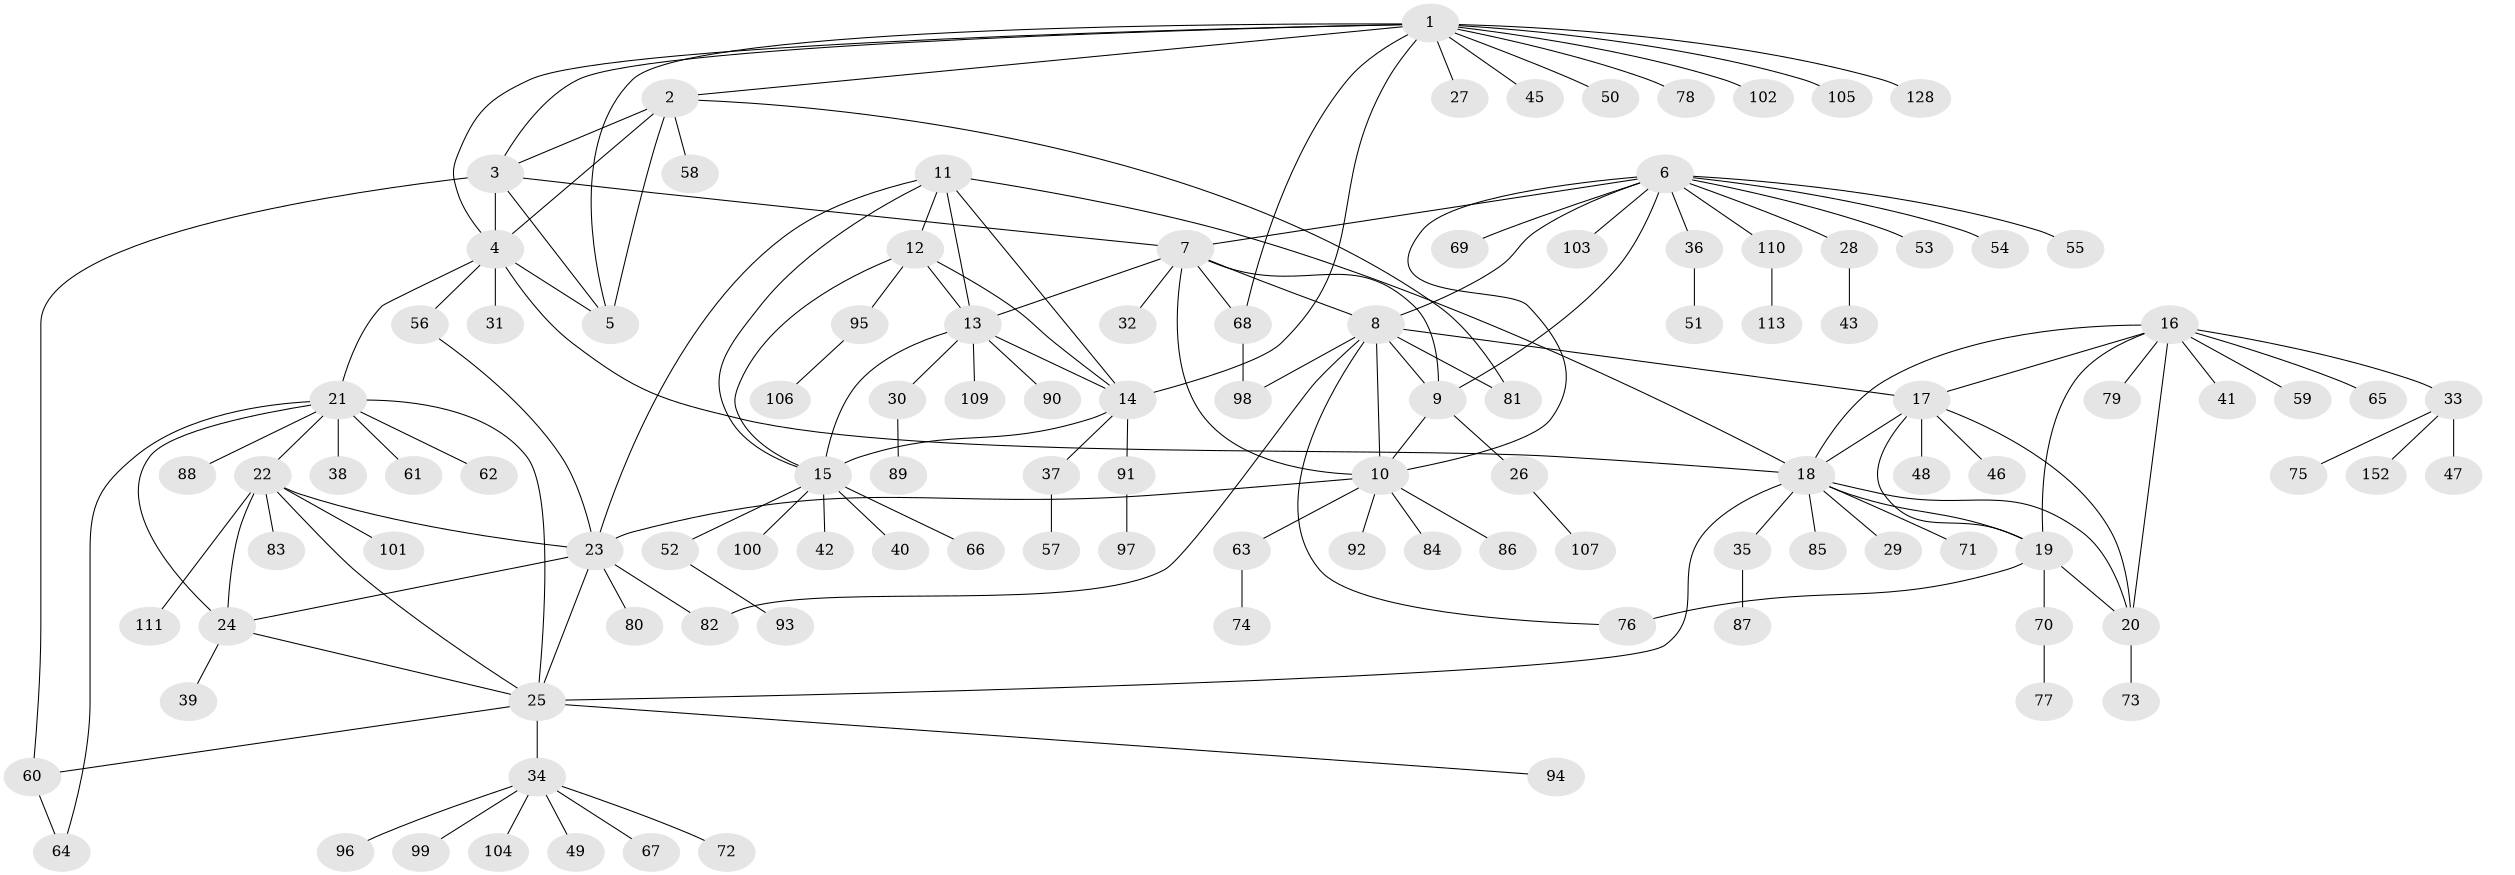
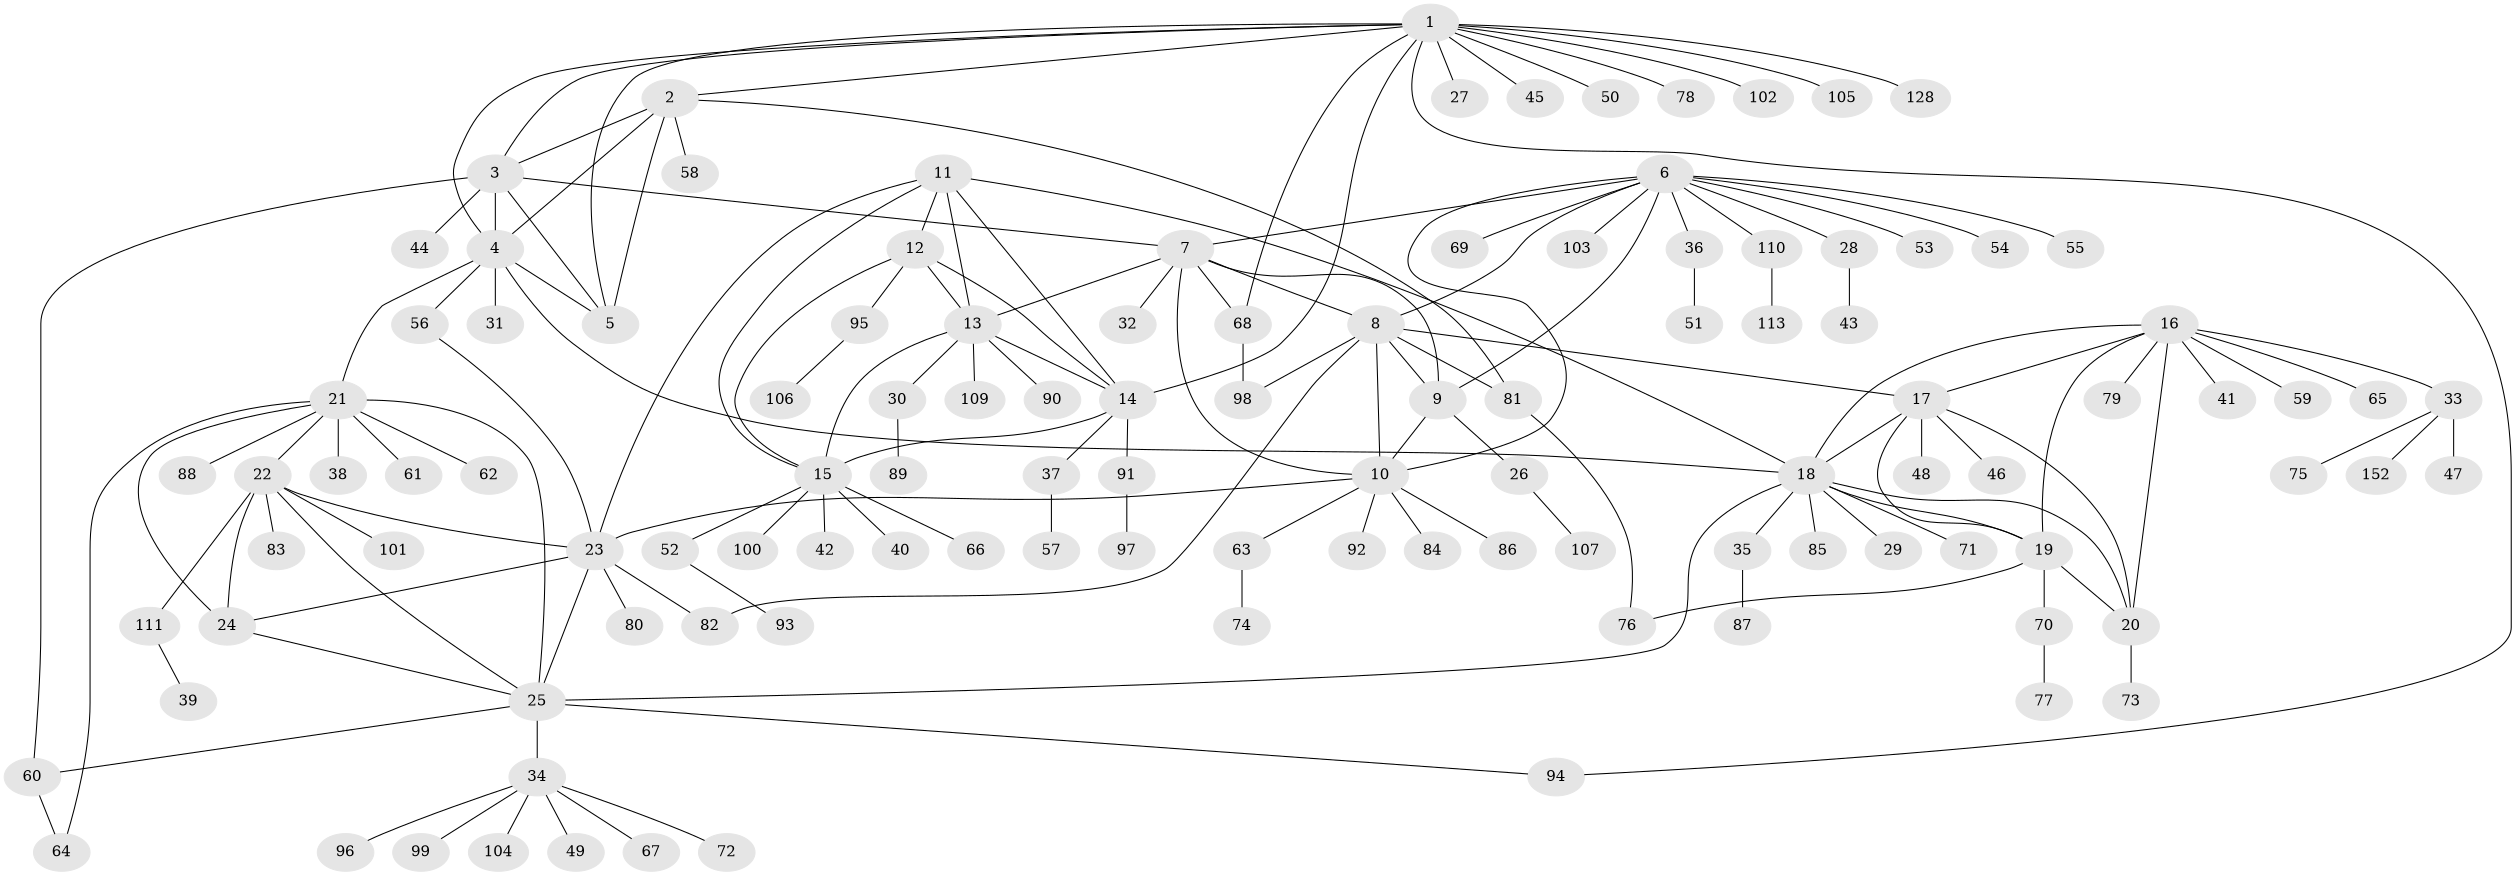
  graph {
    node [color=gray90 style=filled]
    1
    2
    3
    4
    5
    14
    27
    45
    50
    68
    78
    94
    102
    105
    n15 [label=128]
    58
    81
    7
+   44
    60
    18
    21
    31
    56
    15
    37
    91
    98
    8
    9
    10
    13
    32
    64
    19
    20
    25
    29
    35
    71
    85
    22
    24
    38
    61
    62
    88
    23
    6
    28
    36
    53
    54
    55
    69
    103
    110
    17
    76
    82
    26
    63
    84
    86
    92
    43
    51
    113
    30
    90
    109
    46
    48
    107
    80
    34
    49
    67
    72
    96
    99
    104
    74
    11
    12
    95
    40
    42
    52
    66
    100
    106
    89
    57
    97
    93
    16
    33
    41
    59
    65
    79
    70
    73
    47
    75
    n107 [label=152]
    87
    77
    83
    101
    111
    39
    1 -- 2
    1 -- 3
    1 -- 4
    1 -- 5
    1 -- 14
    1 -- 27
    1 -- 45
    1 -- 50
    1 -- 68
    1 -- 78
+   1 -- 94
    1 -- 102
    1 -- 105
    1 -- n15
    2 -- 3
    2 -- 4
    2 -- 5
    2 -- 58
    2 -- 81
    3 -- 4
    3 -- 5
    3 -- 7
+   3 -- 44
    3 -- 60
    4 -- 5
    4 -- 18
    4 -- 21
    4 -- 31
    4 -- 56
    14 -- 15
    14 -- 37
    14 -- 91
    68 -- 98
    7 -- 68
    7 -- 8
    7 -- 9
    7 -- 10
    7 -- 13
    7 -- 32
    60 -- 64
    18 -- 19
    18 -- 20
    18 -- 25
    18 -- 29
    18 -- 35
    18 -- 71
    18 -- 85
    21 -- 64
    21 -- 25
    21 -- 22
    21 -- 24
    21 -- 38
    21 -- 61
    21 -- 62
    21 -- 88
    56 -- 23
    15 -- 40
    15 -- 42
    15 -- 52
    15 -- 66
    15 -- 100
    37 -- 57
    91 -- 97
    8 -- 81
    8 -- 98
    8 -- 9
    8 -- 10
    8 -- 17
-   8 -- 76
+   81 -- 76
    8 -- 82
    9 -- 10
    9 -- 26
    10 -- 23
    10 -- 63
    10 -- 84
    10 -- 86
    10 -- 92
    13 -- 14
    13 -- 15
    13 -- 30
    13 -- 90
    13 -- 109
    19 -- 20
    19 -- 76
    19 -- 70
    20 -- 73
    25 -- 94
    25 -- 60
    25 -- 34
    35 -- 87
    22 -- 25
    22 -- 24
    22 -- 23
    22 -- 83
    22 -- 101
    22 -- 111
    24 -- 25
-   24 -- 39
+   111 -- 39
    23 -- 25
    23 -- 24
    23 -- 82
    23 -- 80
    6 -- 7
    6 -- 8
    6 -- 9
    6 -- 10
    6 -- 28
    6 -- 36
    6 -- 53
    6 -- 54
    6 -- 55
    6 -- 69
    6 -- 103
    6 -- 110
    28 -- 43
    36 -- 51
    110 -- 113
    17 -- 18
    17 -- 19
    17 -- 20
    17 -- 46
    17 -- 48
    26 -- 107
    63 -- 74
    30 -- 89
    34 -- 49
    34 -- 67
    34 -- 72
    34 -- 96
    34 -- 99
    34 -- 104
    11 -- 14
    11 -- 18
    11 -- 15
    11 -- 13
    11 -- 23
    11 -- 12
    12 -- 14
    12 -- 15
    12 -- 13
    12 -- 95
    95 -- 106
    52 -- 93
    16 -- 18
    16 -- 19
    16 -- 20
    16 -- 17
    16 -- 33
    16 -- 41
    16 -- 59
    16 -- 65
    16 -- 79
    33 -- 47
    33 -- 75
    33 -- n107
    70 -- 77
  }
